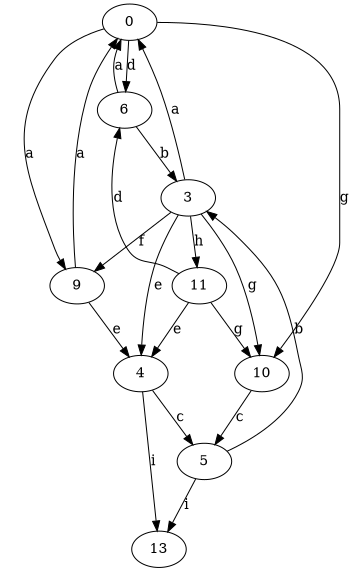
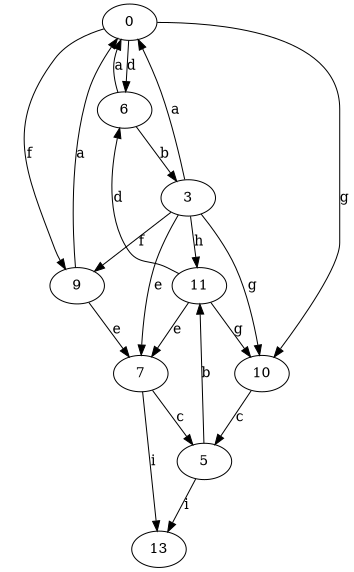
  strict digraph {
    0
    6
    9
    10
    n5 [label=3]
-   7 [label=4]
+   7
    5
    11
    13
    0 -> 6 [label=d]
-   0 -> 9 [label=a]
+   0 -> 9 [label=f]
    0 -> 10 [label=g]
    6 -> 0 [label=a]
    6 -> n5 [label=b]
    9 -> 0 [label=a]
    9 -> 7 [label=e]
    10 -> 5 [label=c]
    n5 -> 0 [label=a]
    n5 -> 9 [label=f]
    n5 -> 10 [label=g]
    n5 -> 7 [label=e]
    n5 -> 11 [label=h]
    7 -> 5 [label=c]
    7 -> 13 [label=i]
-   5 -> n5 [label=b]
+   5 -> 11 [label=b]
    5 -> 13 [label=i]
    11 -> 6 [label=d]
    11 -> 10 [label=g]
    11 -> 7 [label=e]
  }
